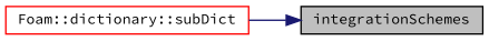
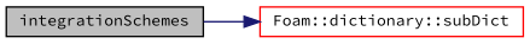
  digraph {
    rankdir=LR
    fontname="Source Code Pro"
    node [fontname="Source Code Pro" fontsize=10 shape=record]
    n1 [color=black fillcolor=grey75 fontcolor=black height=0.2 label=integrationSchemes style=filled width=0.4]
    n2 [color=red height=0.2 label="Foam::dictionary::subDict" width=0.4]
-   n2 -> n1 [color=midnightblue fontname="Source Code Pro" fontsize=10 labelfontname=Helvetica labelfontsize=10 style=solid]
+   n1 -> n2 [color=midnightblue fontname="Source Code Pro" fontsize=10 labelfontname=Helvetica labelfontsize=10 style=solid]
  }
